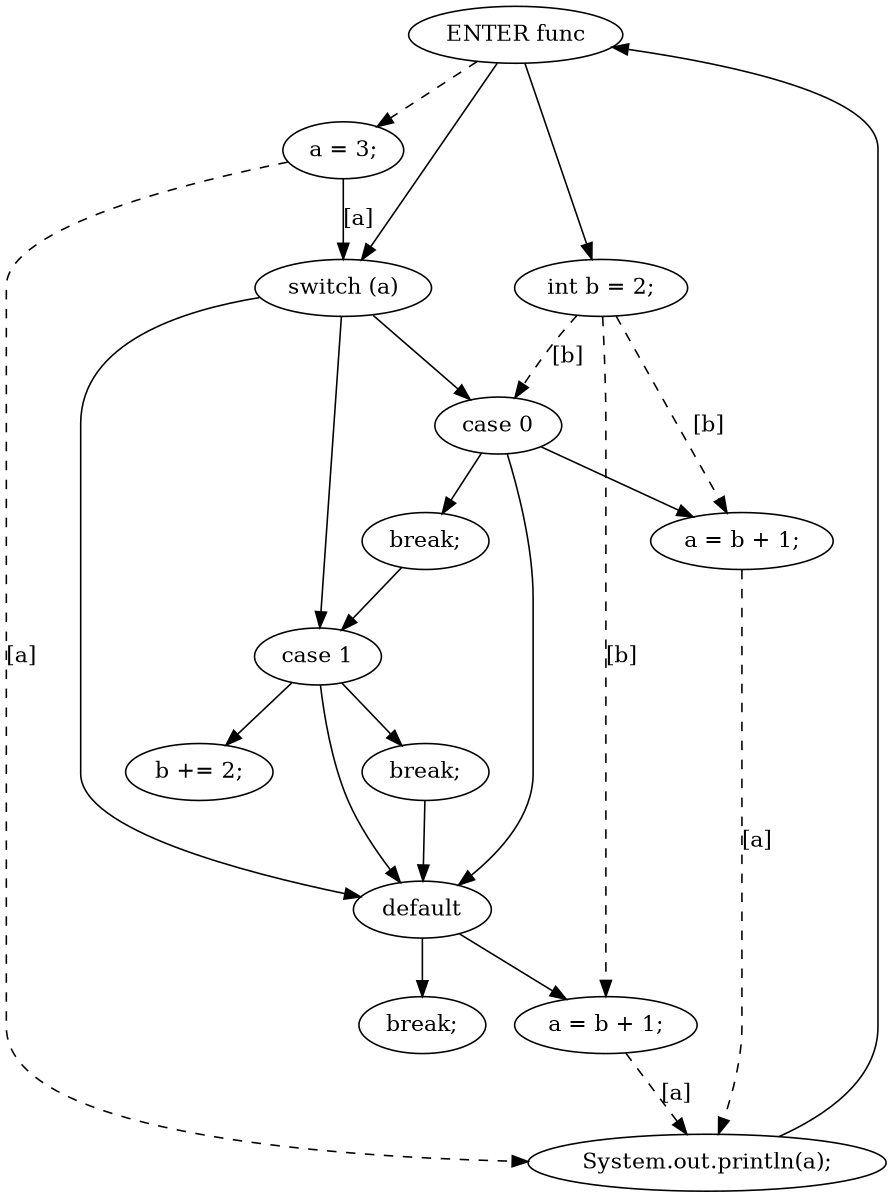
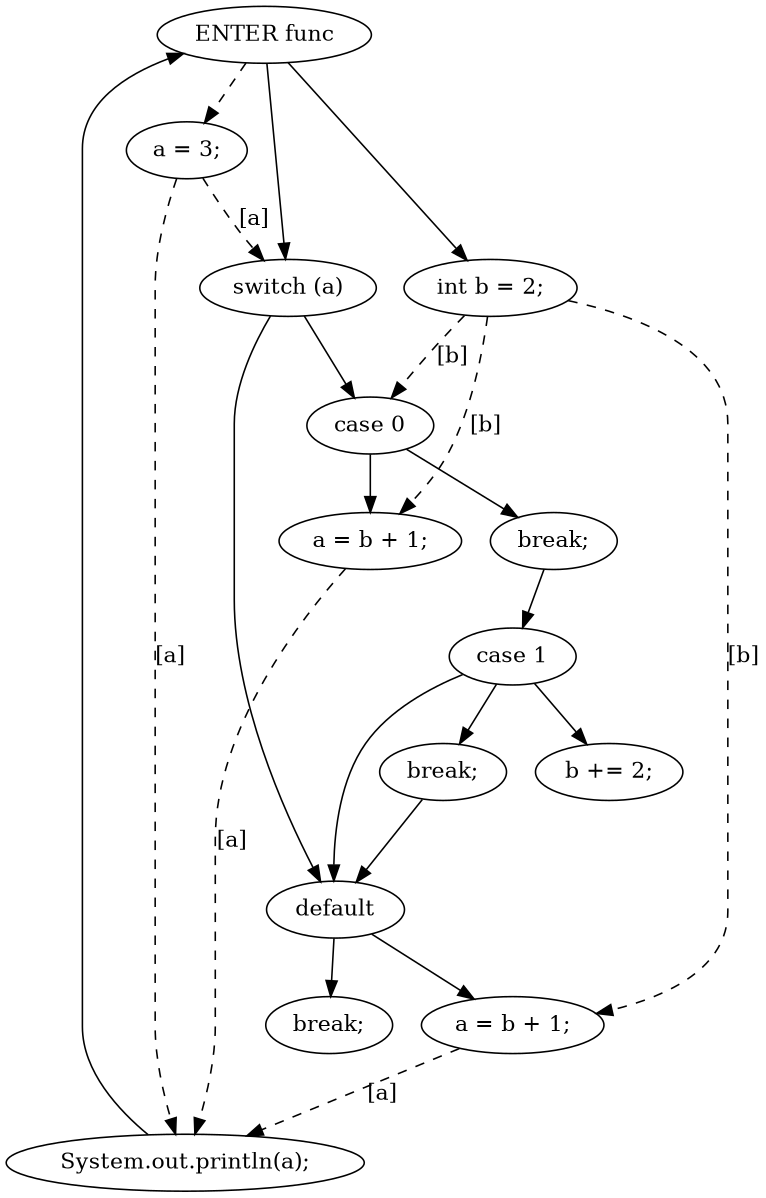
  digraph {
    n1 [label="ENTER func"]
    n2 [label="a = 3;"]
    n3 [label="int b = 2;"]
    n4 [label="switch (a)"]
    n5 [label="System.out.println(a);"]
    n6 [label="a = b + 1;"]
    n7 [label="a = b + 1;"]
    n8 [label="case 0"]
    n9 [label="case 1"]
    n10 [label=default]
    n11 [label="b += 2;"]
    n12 [label="break;"]
    n13 [label="break;"]
    n14 [label="break;"]
    n1 -> n2 [style=dashed]
    n1 -> n3
    n1 -> n4
-   n2 -> n4 [label="[a]" style=solid]
+   n2 -> n4 [label="[a]" style=dashed]
    n2 -> n5 [label="[a]" style=dashed]
    n3 -> n6 [label="[b]" style=dashed]
    n3 -> n7 [label="[b]" style=dashed]
    n3 -> n8 [label="[b]" style=dashed]
    n4 -> n8
-   n4 -> n9
    n4 -> n10
    n5 -> n1
    n6 -> n5 [label="[a]" style=dashed]
    n7 -> n5 [label="[a]" style=dashed]
    n8 -> n6
-   n8 -> n10
    n8 -> n12
    n9 -> n10
    n9 -> n11
    n9 -> n13
    n10 -> n7
    n10 -> n14
    n12 -> n9
    n13 -> n10
  }
